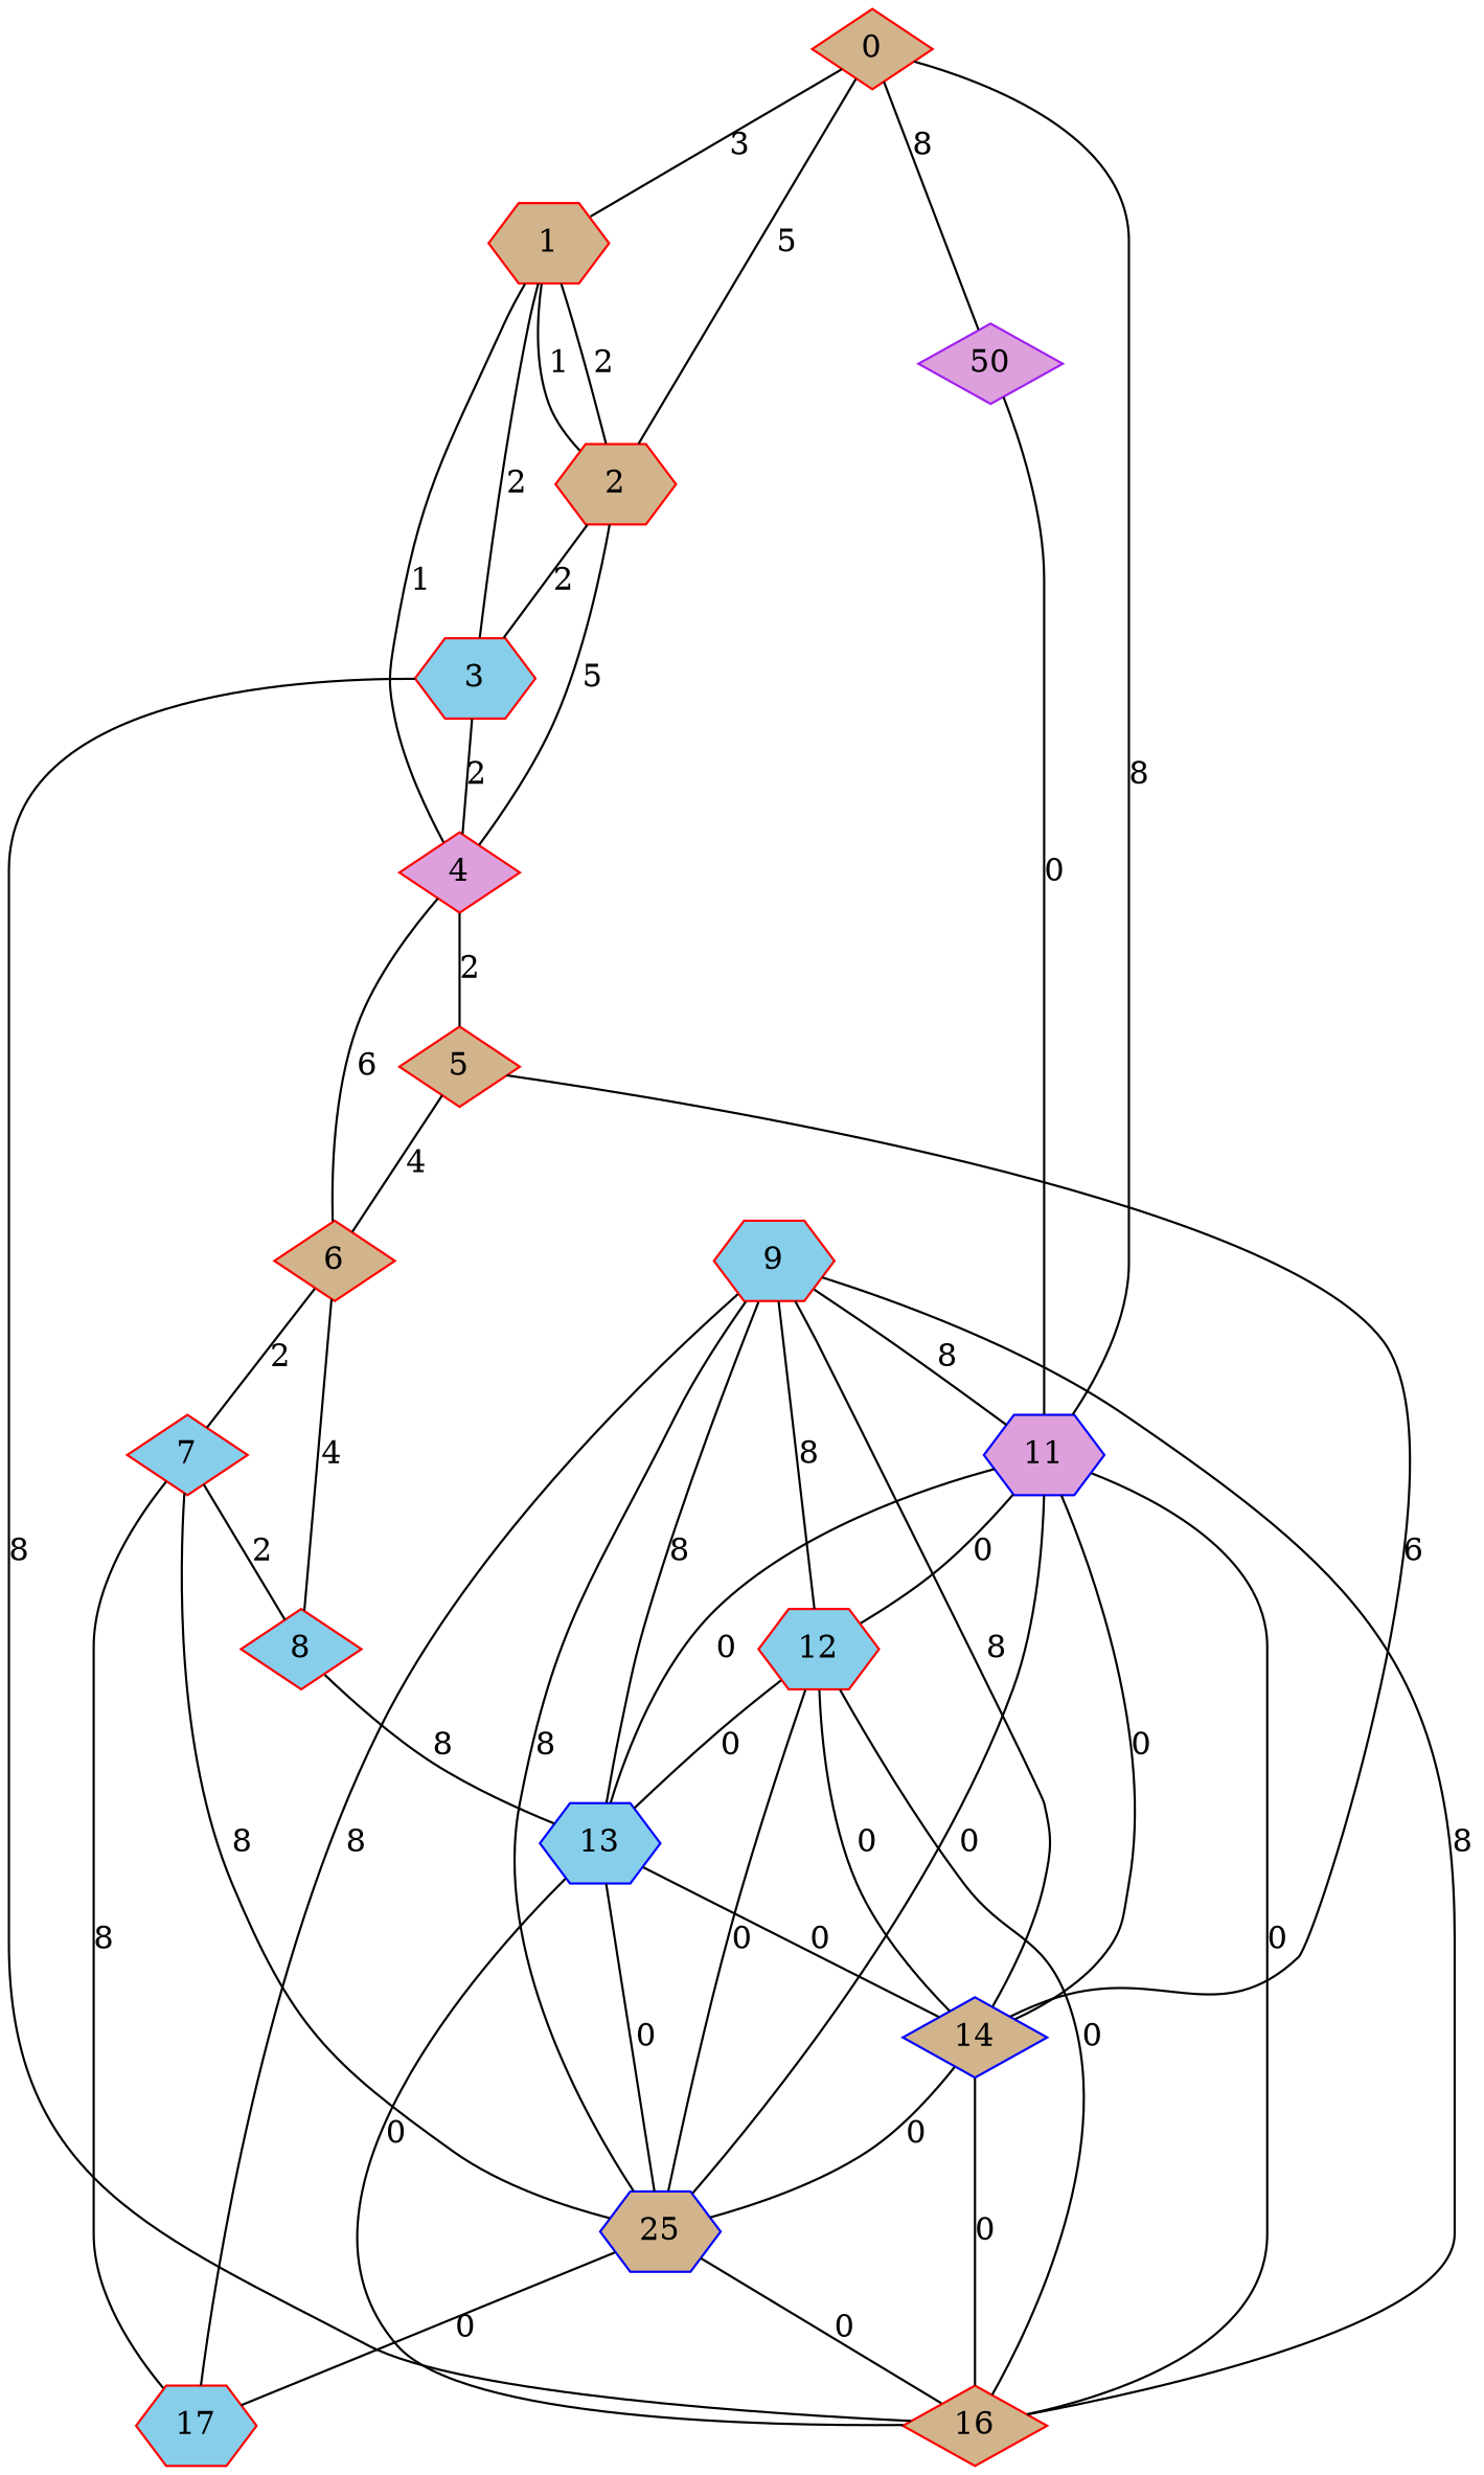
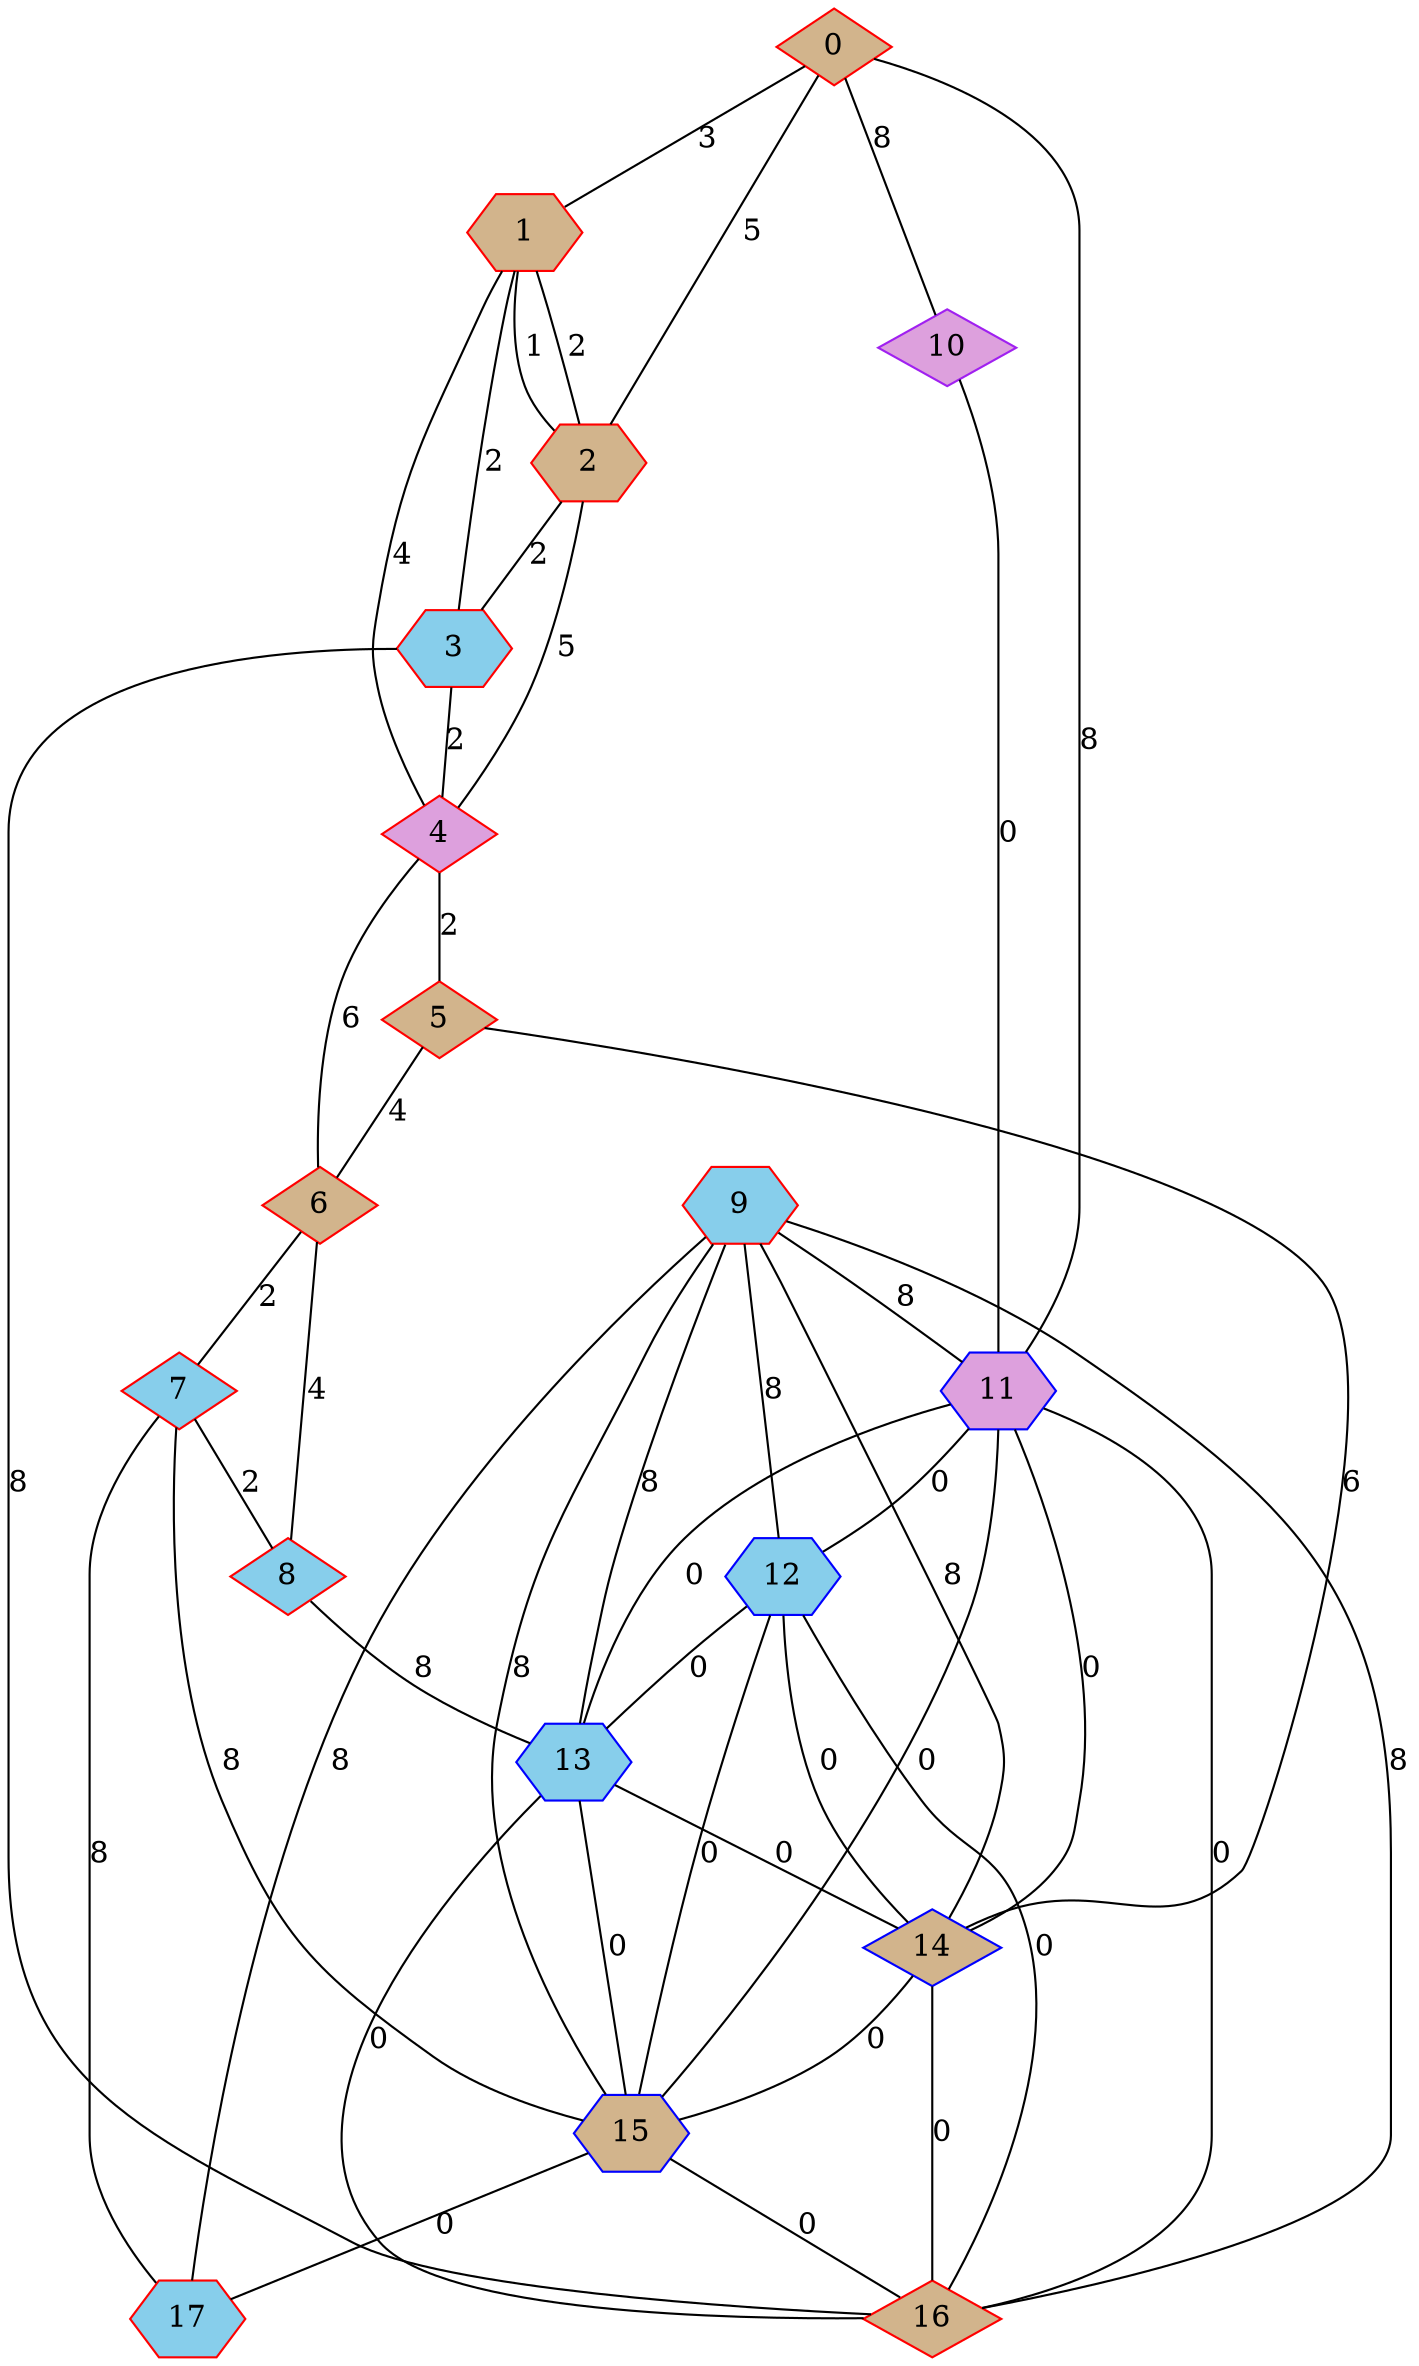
  graph {
    node [color=red fillcolor=tan shape=hexagon style=filled weight=1]
    1
    0 [shape=diamond]
    2
-   10 [color=purple fillcolor=plum shape=diamond weight=4 label=50]
+   10 [color=purple fillcolor=plum shape=diamond weight=4]
    11 [color=blue fillcolor=plum weight=3]
    3 [fillcolor=skyblue]
    4 [fillcolor=plum shape=diamond]
    16 [shape=diamond weight=3]
    14 [color=blue shape=diamond weight=3]
-   15 [color=blue weight=3 label=25]
+   15 [color=blue weight=3]
    13 [color=blue fillcolor=skyblue weight=3]
-   12 [fillcolor=skyblue weight=3]
+   12 [color=blue fillcolor=skyblue weight=3]
    5 [shape=diamond]
    6 [shape=diamond]
    7 [fillcolor=skyblue shape=diamond]
    8 [fillcolor=skyblue shape=diamond]
    17 [fillcolor=skyblue weight=3]
    9 [fillcolor=skyblue]
    1 -- 2 [label=2]
    1 -- 2 [label=1]
    1 -- 3 [label=2]
-   1 -- 4 [label=1]
+   1 -- 4 [label=4]
    0 -- 1 [label=3]
    0 -- 2 [label=5]
    0 -- 10 [label=8]
    0 -- 11 [label=8]
    2 -- 3 [label=2]
    2 -- 4 [label=5]
    10 -- 11 [label=0]
    11 -- 16 [label=0]
    11 -- 14 [label=0]
    11 -- 15 [label=0]
    11 -- 13 [label=0]
    11 -- 12 [label=0]
    3 -- 4 [label=2]
    3 -- 16 [label=8]
    4 -- 5 [label=2]
    4 -- 6 [label=6]
    14 -- 16 [label=0]
    14 -- 15 [label=0]
    15 -- 16 [label=0]
    15 -- 17 [label=0]
    13 -- 16 [label=0]
    13 -- 14 [label=0]
    13 -- 15 [label=0]
    12 -- 16 [label=0]
    12 -- 14 [label=0]
    12 -- 15 [label=0]
    12 -- 13 [label=0]
    5 -- 14 [label=6]
    5 -- 6 [label=4]
    6 -- 7 [label=2]
    6 -- 8 [label=4]
    7 -- 15 [label=8]
    7 -- 8 [label=2]
    7 -- 17 [label=8]
    8 -- 13 [label=8]
    9 -- 11 [label=8]
    9 -- 16 [label=8]
    9 -- 14 [label=8]
    9 -- 15 [label=8]
    9 -- 13 [label=8]
    9 -- 12 [label=8]
    9 -- 17 [label=8]
  }
